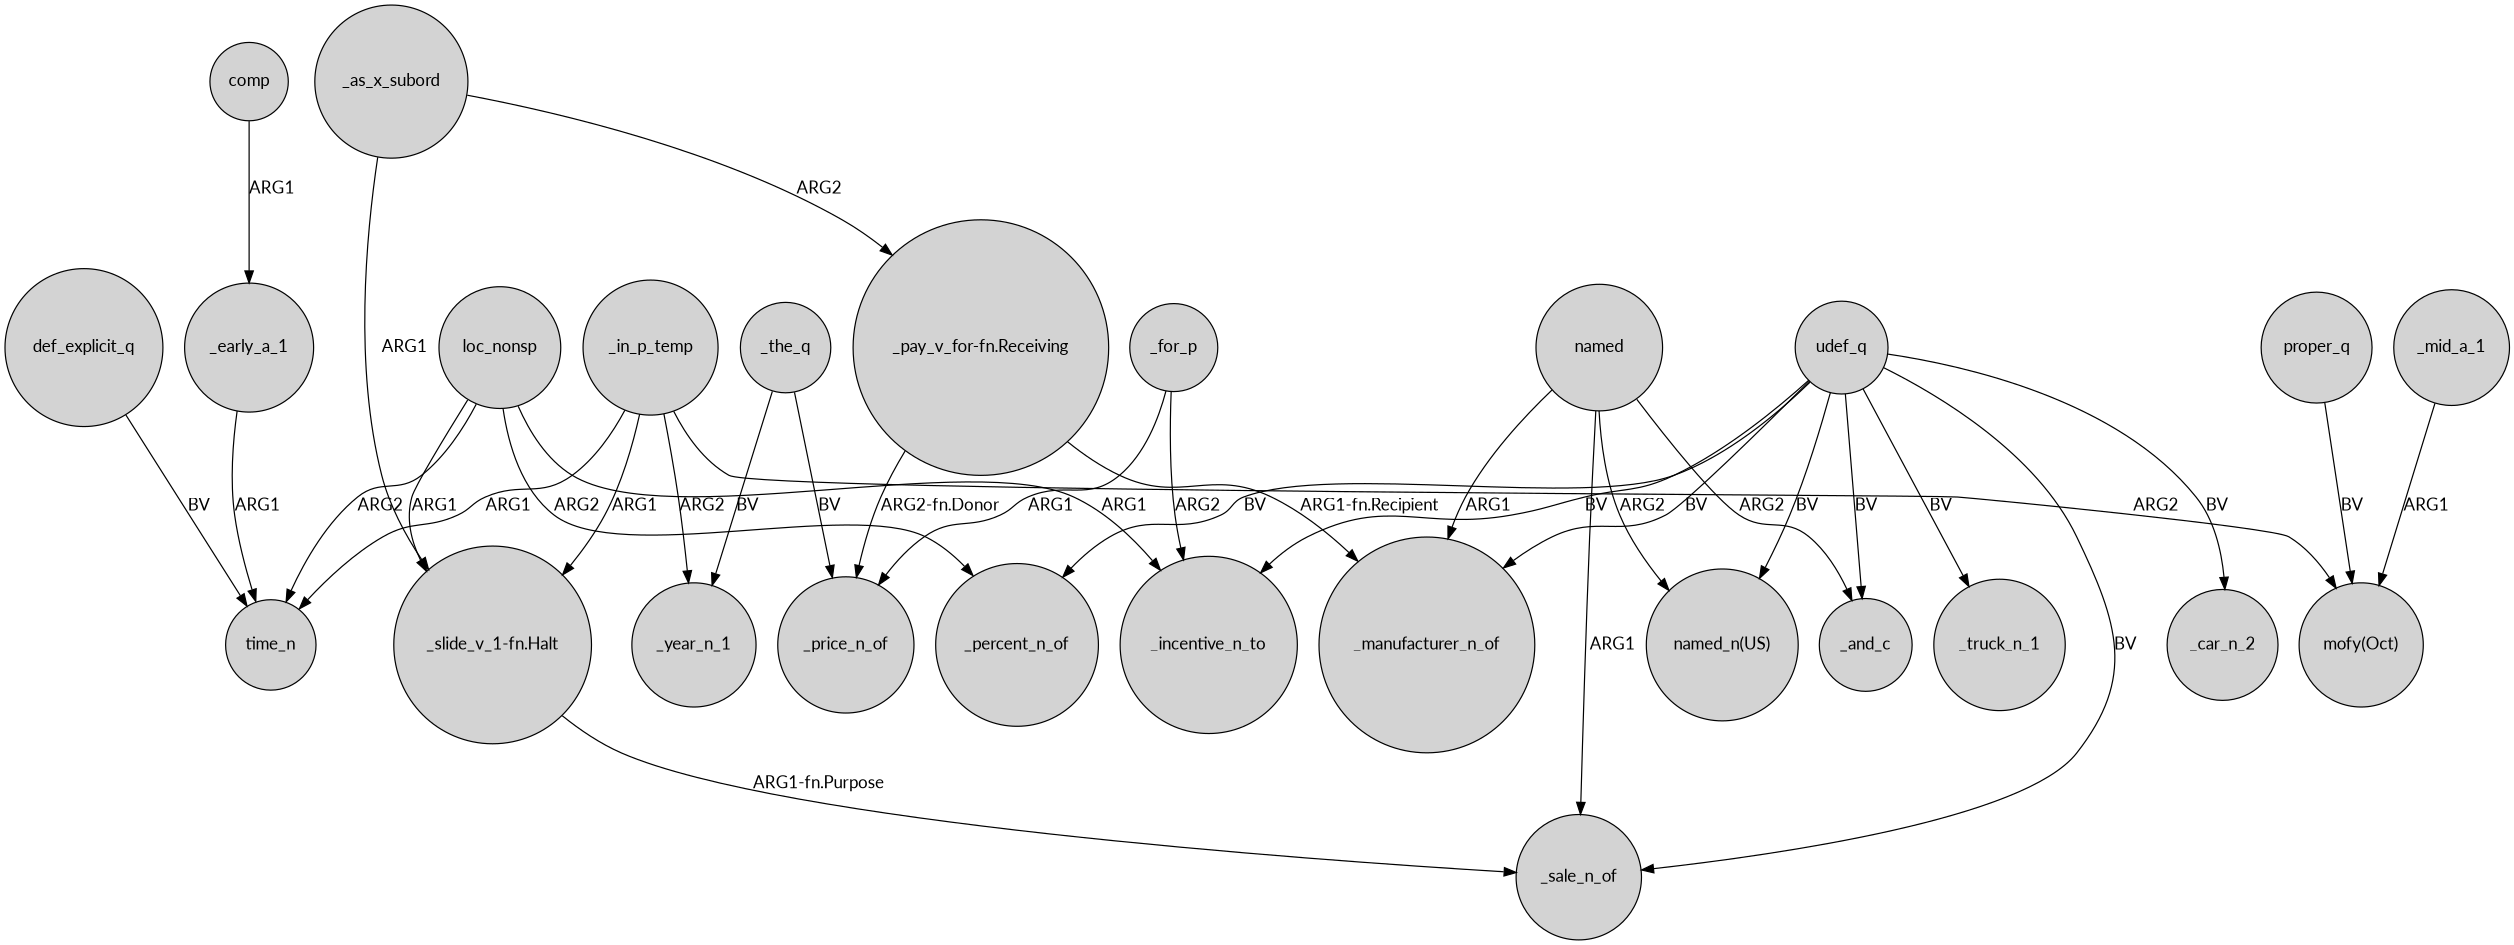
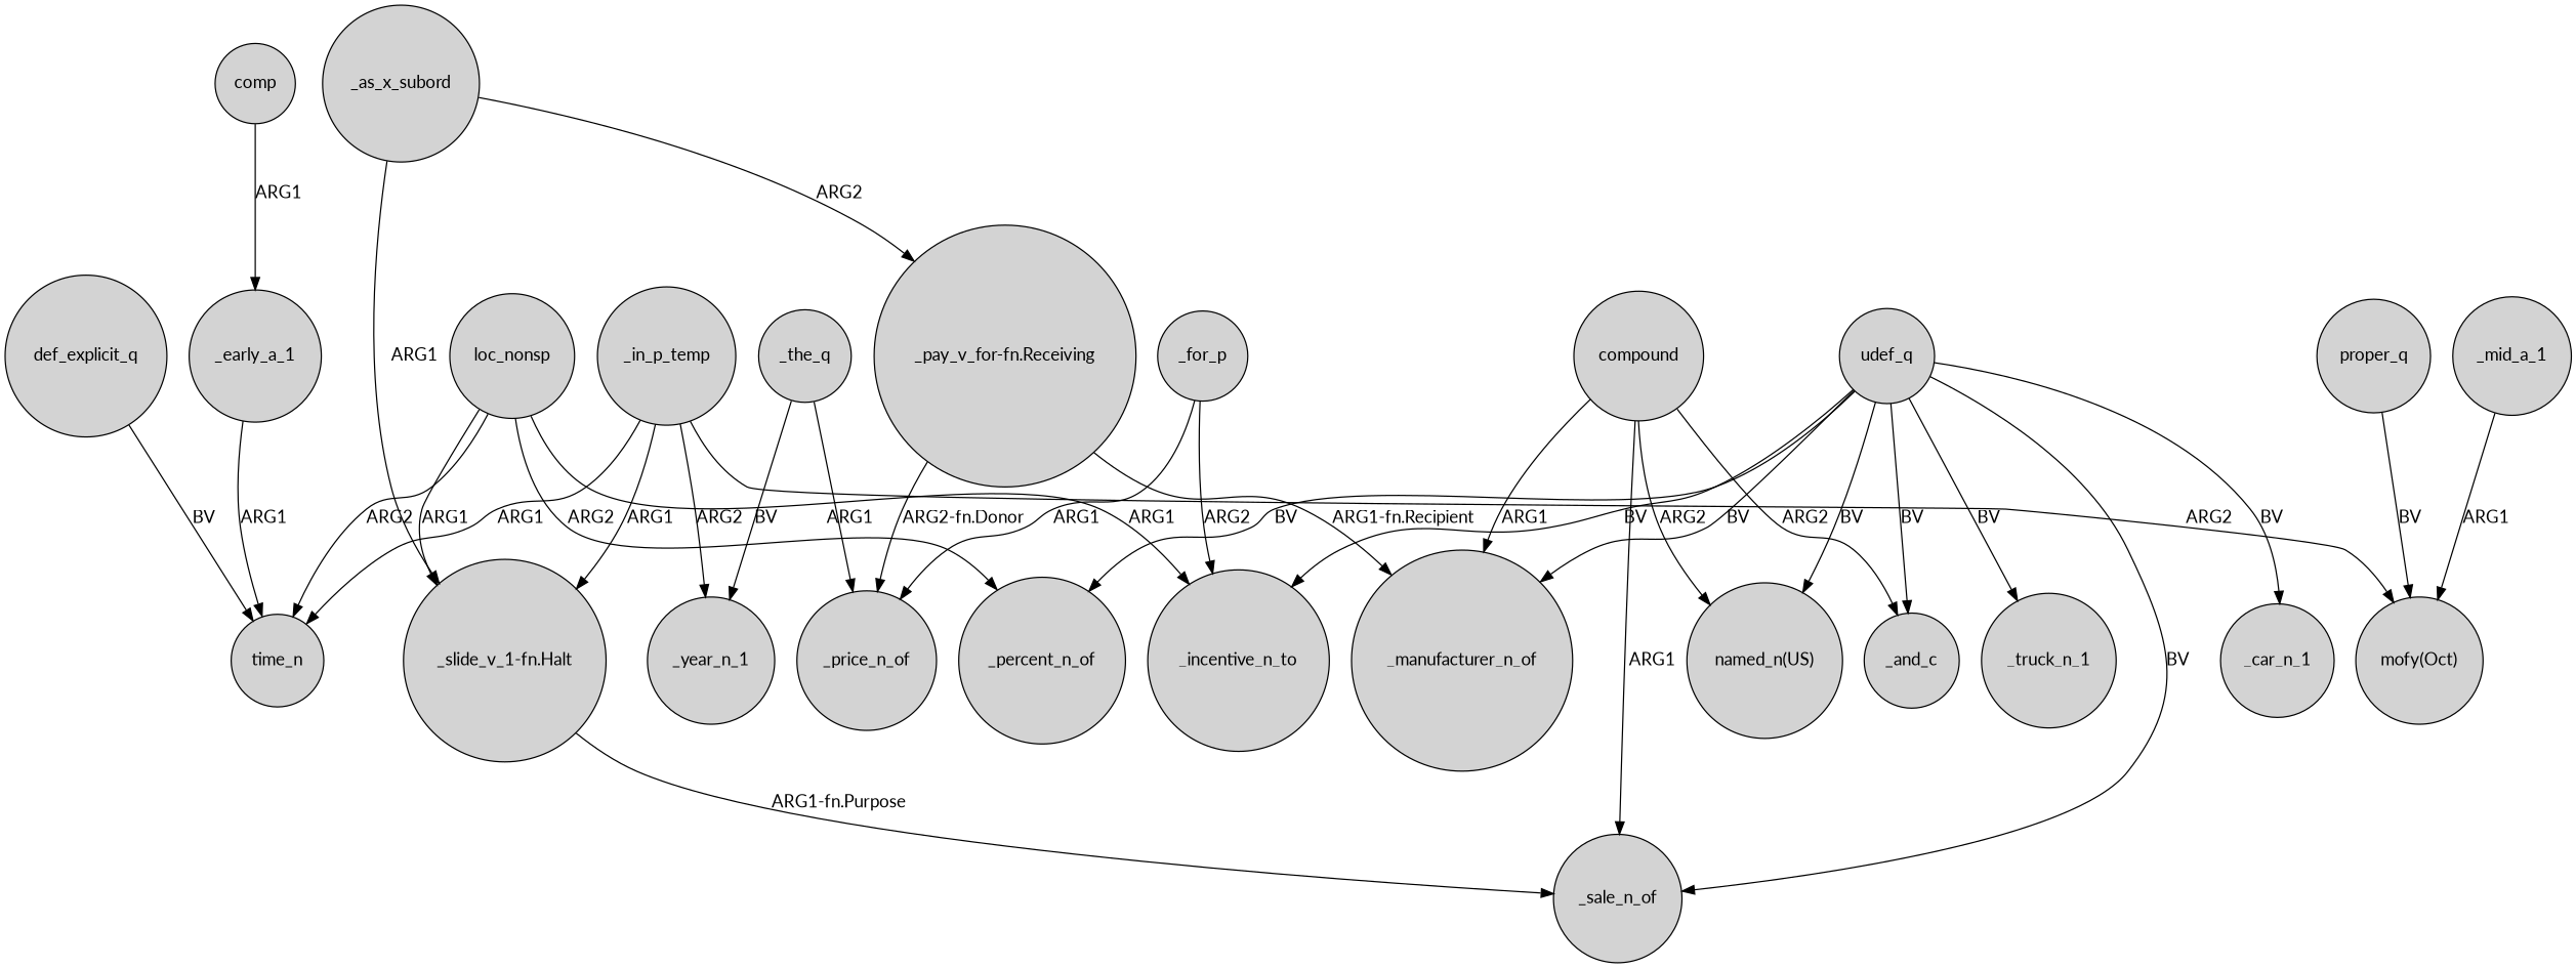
  digraph {
    fontname=Lato
    node [fontname=Lato shape=circle style=filled]
    edge [fontname=Lato]
    _early_a_1
    time_n
    _as_x_subord
    "_slide_v_1-fn.Halt"
    "_pay_v_for-fn.Receiving"
    _sale_n_of
    _manufacturer_n_of
    _price_n_of
    udef_q
    _incentive_n_to
    _and_c
    _percent_n_of
-   _car_n_1 [label=_car_n_2]
+   _car_n_1
    "named_n(US)"
    _truck_n_1
    _in_p_temp
    "mofy(Oct)"
    _year_n_1
    loc_nonsp
    comp
-   compound [label=named]
+   compound
    _the_q
    def_explicit_q
    proper_q
    _mid_a_1
    _for_p
    _early_a_1 -> time_n [label=ARG1]
    _as_x_subord -> "_slide_v_1-fn.Halt" [label=ARG1]
    _as_x_subord -> "_pay_v_for-fn.Receiving" [label=ARG2]
    "_slide_v_1-fn.Halt" -> _sale_n_of [label="ARG1-fn.Purpose"]
    "_pay_v_for-fn.Receiving" -> _manufacturer_n_of [label="ARG1-fn.Recipient"]
    "_pay_v_for-fn.Receiving" -> _price_n_of [label="ARG2-fn.Donor"]
    udef_q -> _sale_n_of [label=BV]
    udef_q -> _manufacturer_n_of [label=BV]
    udef_q -> _incentive_n_to [label=BV]
    udef_q -> _and_c [label=BV]
    udef_q -> _percent_n_of [label=BV]
    udef_q -> _car_n_1 [label=BV]
    udef_q -> "named_n(US)" [label=BV]
    udef_q -> _truck_n_1 [label=BV]
    _in_p_temp -> time_n [label=ARG1]
    _in_p_temp -> "_slide_v_1-fn.Halt" [label=ARG1]
    _in_p_temp -> "mofy(Oct)" [label=ARG2]
    _in_p_temp -> _year_n_1 [label=ARG2]
    loc_nonsp -> time_n [label=ARG2]
    loc_nonsp -> "_slide_v_1-fn.Halt" [label=ARG1]
    loc_nonsp -> _incentive_n_to [label=ARG1]
    loc_nonsp -> _percent_n_of [label=ARG2]
    comp -> _early_a_1 [label=ARG1]
    compound -> _sale_n_of [label=ARG1]
    compound -> _manufacturer_n_of [label=ARG1]
    compound -> _and_c [label=ARG2]
    compound -> "named_n(US)" [label=ARG2]
-   _the_q -> _price_n_of [label=BV]
+   _the_q -> _price_n_of [label=ARG1]
    _the_q -> _year_n_1 [label=BV]
    def_explicit_q -> time_n [label=BV]
    proper_q -> "mofy(Oct)" [label=BV]
    _mid_a_1 -> "mofy(Oct)" [label=ARG1]
    _for_p -> _price_n_of [label=ARG1]
    _for_p -> _incentive_n_to [label=ARG2]
  }
